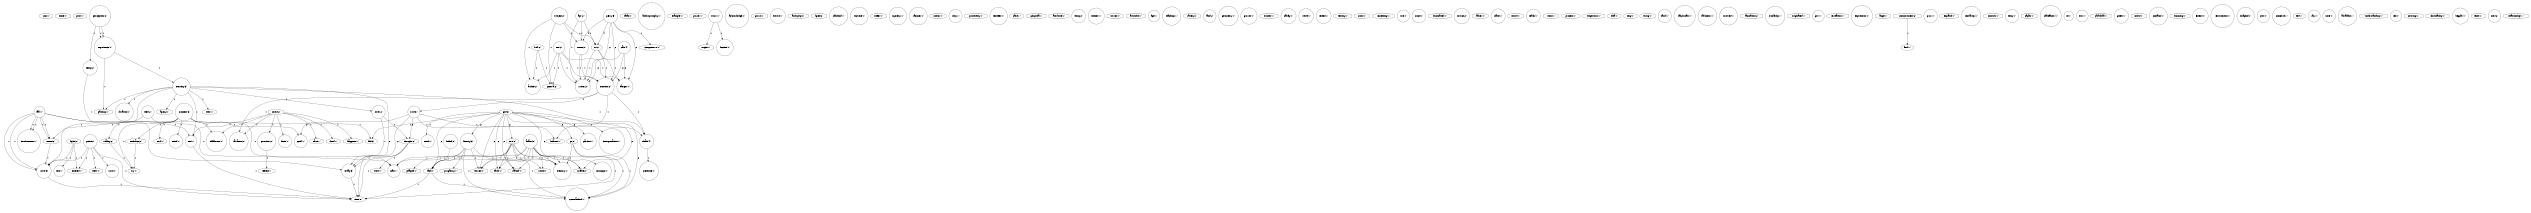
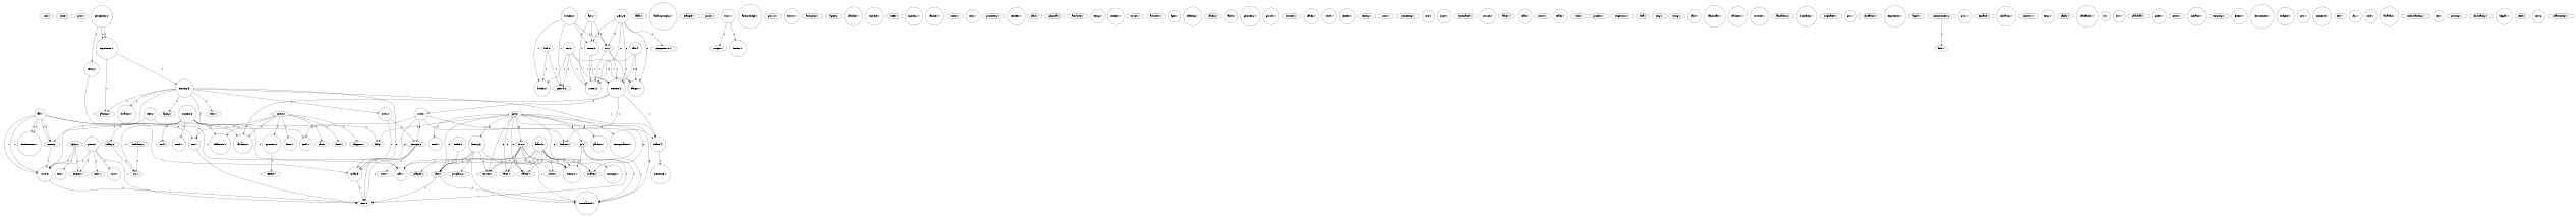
  digraph {
    node [shape=circle]
    n1 [label="com(1)" shape=octagon]
    n2 [label="home(1)" shape=octagon]
    n3 [label="post(1)" shape=octagon]
    n4 [label="hell(2)" shape=octagon]
    n5 [label="article(2)"]
    n6 [label="geneva(2)" shape=octagon]
    n7 [label="satan(1)" shape=octagon]
    n8 [label="anthroposophy(1)"]
    n9 [label="example(1)" shape=octagon]
    n10 [label="power(1)" shape=octagon]
    n11 [label="show(1)"]
    n12 [label="origin(1)" shape=octagon]
    n13 [label="doctine(1)"]
    n14 [label="acknowledge(1)"]
    n15 [label="grows(1)" shape=octagon]
    n16 [label="future(1)"]
    n17 [label="antiquity(0)" shape=octagon]
    n18 [label="agree(2)" shape=octagon]
    n19 [label="mankind(1)"]
    n20 [label="doctrine(1)"]
    n21 [label="suffer(1)" shape=octagon]
    n22 [label="mystery(1)"]
    n23 [label="hammer(1)"]
    n24 [label="notion(1)" shape=octagon]
    n25 [label="moment(3)"]
    n26 [label="spell(1)"]
    n27 [label="reality(2)" shape=octagon]
    n28 [label="embrace(2)" shape=octagon]
    n29 [label="fulfillment(1)"]
    n30 [label="end(1)" shape=octagon]
    n31 [label="mind(1)"]
    n32 [label="try(1)" shape=octagon]
    n33 [label="life(3)" shape=octagon]
    n34 [label="body(1)"]
    n35 [label="possibility(1)" shape=octagon]
    n36 [label="testifies(1)"]
    n37 [label="case(1)" shape=octagon]
    n38 [label="golgotha(1)" shape=octagon]
    n39 [label="attribute(1)" shape=octagon]
    n40 [label="thing(2)"]
    n41 [label="died(2)"]
    n42 [label="sense(2)" shape=octagon]
    n43 [label="one(1)"]
    n44 [label="world(5)"]
    n45 [label="time(8)" shape=octagon]
    n46 [label="steiner(1)"]
    n47 [label="struck(1)" shape=octagon]
    n48 [label="aristotle(1)" shape=octagon]
    n49 [label="age(1)"]
    n50 [label="perception(2)"]
    n51 [label="experience(1)"]
    n52 [label="being(2)"]
    n53 [label="eternity(3)"]
    n54 [label="passing(1)" shape=octagon]
    n55 [label="today(3)"]
    n56 [label="death(4)"]
    n57 [label="birth(2)"]
    n58 [label="bliss(1)" shape=octagon]
    n59 [label="duration(1)"]
    n60 [label="agony(1)" shape=octagon]
    n61 [label="fall(1)"]
    n62 [label="involvement(1)"]
    n63 [label="man(1)"]
    n64 [label="teaching(1)"]
    n65 [label="variety(1)" shape=octagon]
    n66 [label="god(3)" shape=octagon]
    n67 [label="go(2)" shape=octagon]
    n68 [label="garden(1)"]
    n69 [label="history(3)"]
    n70 [label="eve(2)" shape=octagon]
    n71 [label="interpretation(1)"]
    n72 [label="memory(1)"]
    n73 [label="back(1)" shape=octagon]
    n74 [label="create(2)" shape=octagon]
    n75 [label="commanded(1)"]
    n76 [label="seed(1)"]
    n77 [label="walked(1)" shape=octagon]
    n78 [label="flowed(1)" shape=octagon]
    n79 [label="earth(1)" shape=octagon]
    n80 [label="purgatory(1)" shape=octagon]
    n81 [label="pilaged(1)" shape=octagon]
    n82 [label="whole(1)" shape=octagon]
    n83 [label="land(2)"]
    n84 [label="sun(2)"]
    n85 [label="danger(1)"]
    n86 [label="mention(2)"]
    n87 [label="writes(2)"]
    n88 [label="salvation(2)"]
    n89 [label="soul(3)"]
    n90 [label="heaven(1)" shape=octagon]
    n91 [label="presence(1)"]
    n92 [label="thought(2)" shape=octagon]
    n93 [label="subject(2)"]
    n94 [label="uu(2)" shape=octagon]
    n95 [label="uunet(2)"]
    n96 [label="geometry(1)"]
    n97 [label="growth(1)"]
    n98 [label="founder(1)" shape=octagon]
    n99 [label="clarify(1)"]
    n100 [label="rudolf(1)"]
    n101 [label="rexlex(1)"]
    n102 [label="destiny(1)" shape=octagon]
    n103 [label="gerry(5)"]
    n104 [label="compuserve(1)" shape=octagon]
    n105 [label="cross(1)" shape=octagon]
    n106 [label="something(1)" shape=octagon]
    n107 [label="love(1)"]
    n108 [label="mock(1)"]
    n109 [label="dominated(1)" shape=octagon]
    n110 [label="source(2)"]
    n111 [label="father(1)" shape=octagon]
    n112 [label="share(1)"]
    n113 [label="result(1)" shape=octagon]
    n114 [label="light(2)" shape=octagon]
    n115 [label="entered(1)" shape=octagon]
    n116 [label="see(1)"]
    n117 [label="christ(2)" shape=octagon]
    n118 [label="limit(1)"]
    n119 [label="save(1)" shape=octagon]
    n120 [label="deed(1)" shape=octagon]
    n121 [label="happens(1)" shape=octagon]
    n122 [label="question(2)"]
    n123 [label="reflect(1)" shape=octagon]
    n124 [label="teach(1)"]
    n125 [label="vision(1)" shape=octagon]
    n126 [label="apr(2)"]
    n127 [label="process(1)" shape=octagon]
    n128 [label="lived(1)" shape=octagon]
    n129 [label="dispersion(1)" shape=octagon]
    n130 [label="idea(1)" shape=octagon]
    n131 [label="king(1)" shape=octagon]
    n132 [label="palo(4)"]
    n133 [label="living(1)" shape=octagon]
    n134 [label="hand(1)"]
    n135 [label="babylonian(1)"]
    n136 [label="darkness(1)"]
    n137 [label="involved(1)"]
    n138 [label="damnation(2)" shape=octagon]
    n139 [label="humanity(1)"]
    n140 [label="originated(1)" shape=octagon]
    n141 [label="gov(1)"]
    n142 [label="point(2)"]
    n143 [label="debt(1)" shape=octagon]
    n144 [label="work(1)"]
    n145 [label="revelation(1)" shape=octagon]
    n146 [label="belief(2)"]
    n147 [label="expression(1)"]
    n148 [label="range(1)" shape=octagon]
    n149 [label="consciousness(2)" shape=octagon]
    n150 [label="fled(1)" shape=octagon]
    n151 [label="adam(3)"]
    n152 [label="conscign(1)"]
    n153 [label="grow(1)"]
    n154 [label="england(1)" shape=octagon]
    n155 [label="similarity(1)"]
    n156 [label="consists(1)" shape=octagon]
    n157 [label="deny(1)"]
    n158 [label="pagan(1)" shape=octagon]
    n159 [label="malefactor(1)"]
    n160 [label="re(1)"]
    n161 [label="loss(1)"]
    n162 [label="paradisal(1)" shape=octagon]
    n163 [label="greek(1)"]
    n164 [label="midst(1)" shape=octagon]
    n165 [label="contains(1)"]
    n166 [label="dimming(1)" shape=octagon]
    n167 [label="extent(1)"]
    n168 [label="resurrection(1)"]
    n169 [label="imagine(1)"]
    n170 [label="puts(1)"]
    n171 [label="conceive(1)"]
    n172 [label="fell(1)" shape=octagon]
    n173 [label="way(1)"]
    n174 [label="note(1)"]
    n175 [label="abraham(1)"]
    n176 [label="understanding(1)" shape=octagon]
    n177 [label="rex(1)"]
    n178 [label="coloring(1)" shape=octagon]
    n179 [label="christianity(1)" shape=octagon]
    n180 [label="beggar(1)"]
    n181 [label="finds(1)" shape=octagon]
    n182 [label="mist(2)"]
    n183 [label="relationship(1)" shape=octagon]
    n4 -> n5 [label=1]
    n4 -> n6 [label=1]
    n11 -> n12 [label=1]
    n11 -> n13 [label=1]
    n25 -> n26 [label=1]
    n25 -> n27 [label=1]
-   n25 -> n28 [label=1]
+   n25 -> n88 [label=1]
    n25 -> n29 [label=1]
    n25 -> n30 [label=1]
    n25 -> n31 [label=1]
    n25 -> n32 [label=1]
    n25 -> n33 [label=1]
    n27 -> n32 [label=1]
    n28 -> n32 [label=1]
    n41 -> n42 [label=1]
    n41 -> n43 [label=1]
    n42 -> n44 [label=1]
    n43 -> n45 [label=1]
    n44 -> n45 [label=1]
    n50 -> n51 [label=1]
    n50 -> n51 [label=1]
    n50 -> n52 [label=1]
    n51 -> n53 [label=1]
    n51 -> n54 [label=1]
    n52 -> n55 [label=1]
    n53 -> n43 [label=1]
    n53 -> n44 [label=1]
    n53 -> n45 [label=2]
    n53 -> n54 [label=1]
    n53 -> n56 [label=1]
    n53 -> n57 [label=1]
    n53 -> n58 [label=1]
    n53 -> n59 [label=1]
    n53 -> n60 [label=1]
    n55 -> n45 [label=1]
    n56 -> n91 [label=1]
    n57 -> n55 [label=1]
    n57 -> n92 [label=1]
    n61 -> n42 [label=1]
    n61 -> n42 [label=1]
    n61 -> n44 [label=1]
    n61 -> n44 [label=1]
    n61 -> n62 [label=1]
    n61 -> n62 [label=1]
    n61 -> n63 [label=1]
    n61 -> n63 [label=1]
    n66 -> n33 [label=1]
    n66 -> n67 [label=2]
    n66 -> n68 [label=2]
    n66 -> n69 [label=2]
    n66 -> n70 [label=2]
    n66 -> n71 [label=1]
    n66 -> n72 [label=2]
    n66 -> n73 [label=2]
    n66 -> n74 [label=2]
    n66 -> n75 [label=2]
    n66 -> n76 [label=1]
    n66 -> n77 [label=2]
    n66 -> n78 [label=2]
    n66 -> n79 [label=2]
    n67 -> n45 [label=1]
    n67 -> n72 [label=1]
    n67 -> n75 [label=1]
    n69 -> n72 [label=1]
    n69 -> n73 [label=1]
    n69 -> n75 [label=1]
    n69 -> n78 [label=1]
    n69 -> n80 [label=1]
    n69 -> n81 [label=1]
    n70 -> n63 [label=1]
    n70 -> n72 [label=1]
    n70 -> n73 [label=1]
    n70 -> n74 [label=1]
    n70 -> n75 [label=1]
    n70 -> n77 [label=1]
    n70 -> n78 [label=1]
    n70 -> n79 [label=1]
    n70 -> n82 [label=1]
    n73 -> n45 [label=1]
    n73 -> n75 [label=1]
    n84 -> n5 [label=1]
    n84 -> n6 [label=1]
    n84 -> n85 [label=1]
    n84 -> n86 [label=1]
    n84 -> n87 [label=1]
    n86 -> n56 [label=1]
    n86 -> n88 [label=1]
    n86 -> n89 [label=1]
    n86 -> n90 [label=1]
    n89 -> n26 [label=2]
    n89 -> n55 [label=2]
    n89 -> n56 [label=1]
    n89 -> n90 [label=1]
    n89 -> n92 [label=2]
    n92 -> n45 [label=1]
    n92 -> n55 [label=1]
    n92 -> n128 [label=1]
    n93 -> n5 [label=1]
    n93 -> n6 [label=1]
    n93 -> n94 [label=1]
    n93 -> n95 [label=1]
    n94 -> n85 [label=1]
    n94 -> n86 [label=1]
    n94 -> n87 [label=1]
    n95 -> n86 [label=1]
    n95 -> n87 [label=1]
    n103 -> n85 [label=2]
    n103 -> n86 [label=2]
    n103 -> n87 [label=2]
    n103 -> n94 [label=4]
    n103 -> n95 [label=4]
    n103 -> n104 [label=1]
    n114 -> n44 [label=1]
    n114 -> n115 [label=1]
    n114 -> n116 [label=1]
    n117 -> n29 [label=1]
    n117 -> n43 [label=1]
    n117 -> n88 [label=1]
    n117 -> n118 [label=1]
    n117 -> n119 [label=1]
    n117 -> n120 [label=1]
    n117 -> n121 [label=1]
    n117 -> n122 [label=1]
    n122 -> n123 [label=1]
    n126 -> n87 [label=1]
    n126 -> n94 [label=1]
    n126 -> n95 [label=1]
    n132 -> n85 [label=2]
    n132 -> n86 [label=2]
    n132 -> n87 [label=2]
    n142 -> n44 [label=1]
    n142 -> n45 [label=1]
    n142 -> n115 [label=1]
    n142 -> n143 [label=1]
    n142 -> n144 [label=1]
    n146 -> n73 [label=1]
    n149 -> n150 [label=1]
    n151 -> n63 [label=1]
    n151 -> n72 [label=1]
    n151 -> n73 [label=1]
    n151 -> n74 [label=1]
    n151 -> n75 [label=1]
    n151 -> n77 [label=1]
    n151 -> n78 [label=1]
    n151 -> n79 [label=1]
    n151 -> n82 [label=1]
    n151 -> n152 [label=1]
  }
